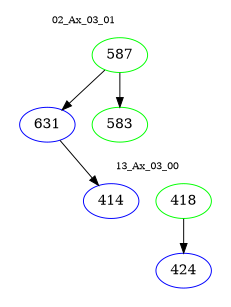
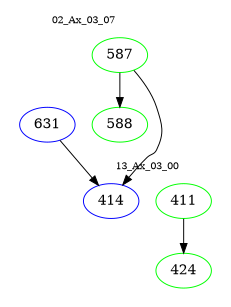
  digraph {
    node [color=green]
    edge [color=black]
-   n1 [label=418]
-   n2 [color=blue label=424]
+   n1 [label=411]
+   n2 [label=424]
    n3 [color=blue label=414]
    n4 [label=587]
    n5 [color=blue label=631]
-   n6 [label=583]
+   n6 [label=588]
    subgraph cluster_1 {
      color=white
      fontsize=10
      label="13_Ax_03_00"
      n1
      n2
      n3
    }
    subgraph cluster_2 {
      color=white
      fontsize=10
-     label="02_Ax_03_01"
+     label="02_Ax_03_07"
      n4
      n5
      n6
    }
    n1 -> n2
-   n4 -> n5
+   n4 -> n3
    n4 -> n6
    n5 -> n3
  }
